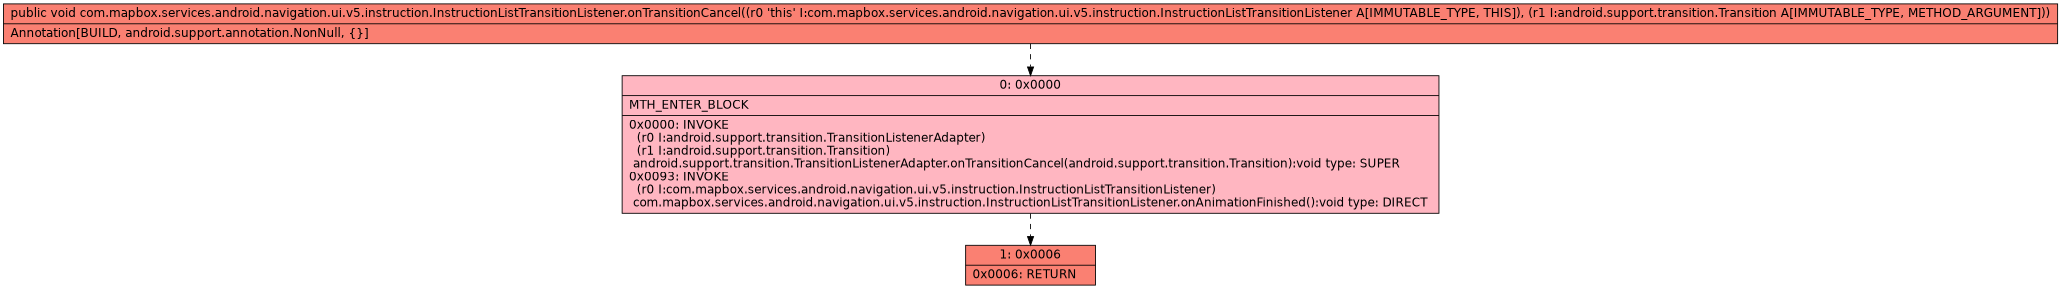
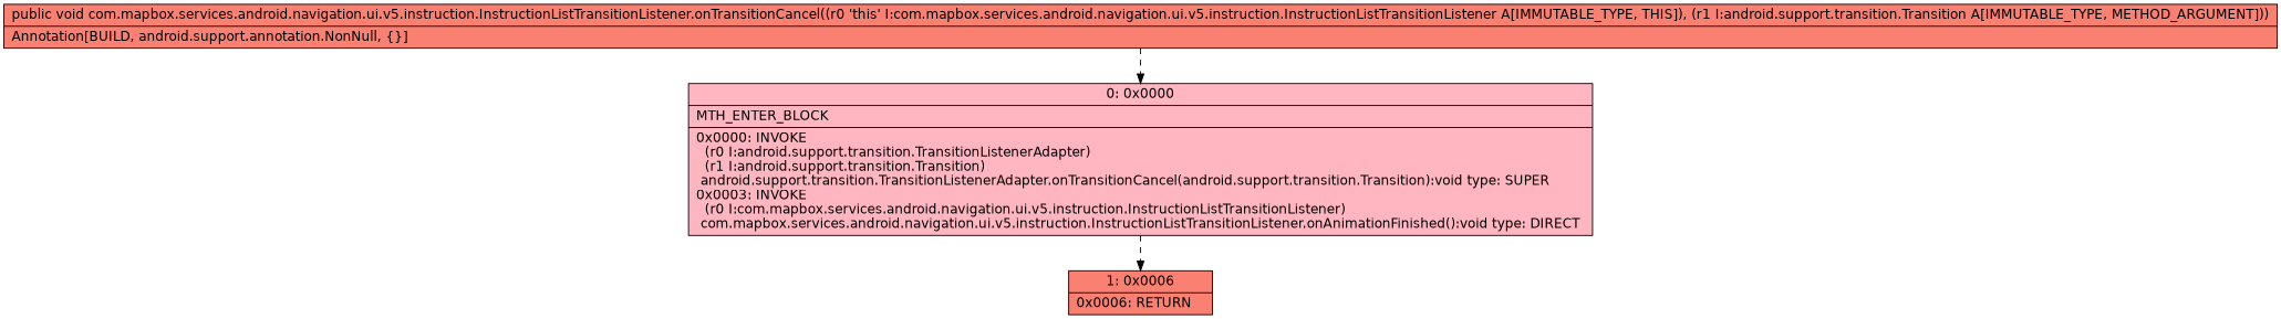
  digraph {
    fontname="DejaVu Sans"
    node [shape=record style=filled fillcolor=salmon fontname="DejaVu Sans"]
    edge [style=dashed fontname="DejaVu Sans"]
-   n1 [label="{0\:\ 0x0000|MTH_ENTER_BLOCK\l|0x0000: INVOKE  \l  (r0 I:android.support.transition.TransitionListenerAdapter)\l  (r1 I:android.support.transition.Transition)\l android.support.transition.TransitionListenerAdapter.onTransitionCancel(android.support.transition.Transition):void type: SUPER \l0x0093: INVOKE  \l  (r0 I:com.mapbox.services.android.navigation.ui.v5.instruction.InstructionListTransitionListener)\l com.mapbox.services.android.navigation.ui.v5.instruction.InstructionListTransitionListener.onAnimationFinished():void type: DIRECT \l}" fillcolor=lightpink]
+   n1 [label="{0\:\ 0x0000|MTH_ENTER_BLOCK\l|0x0000: INVOKE  \l  (r0 I:android.support.transition.TransitionListenerAdapter)\l  (r1 I:android.support.transition.Transition)\l android.support.transition.TransitionListenerAdapter.onTransitionCancel(android.support.transition.Transition):void type: SUPER \l0x0003: INVOKE  \l  (r0 I:com.mapbox.services.android.navigation.ui.v5.instruction.InstructionListTransitionListener)\l com.mapbox.services.android.navigation.ui.v5.instruction.InstructionListTransitionListener.onAnimationFinished():void type: DIRECT \l}" fillcolor=lightpink]
    n2 [label="{1\:\ 0x0006|0x0006: RETURN   \l}"]
    n3 [label="{public void com.mapbox.services.android.navigation.ui.v5.instruction.InstructionListTransitionListener.onTransitionCancel((r0 'this' I:com.mapbox.services.android.navigation.ui.v5.instruction.InstructionListTransitionListener A[IMMUTABLE_TYPE, THIS]), (r1 I:android.support.transition.Transition A[IMMUTABLE_TYPE, METHOD_ARGUMENT]))  | Annotation[BUILD, android.support.annotation.NonNull, \{\}]\l}"]
    n1 -> n2
    n3 -> n1
  }
